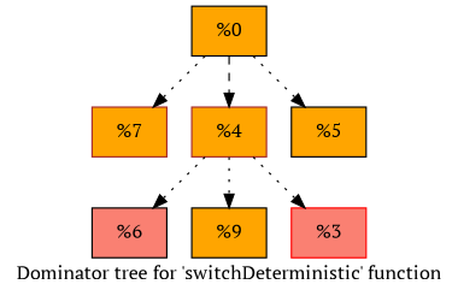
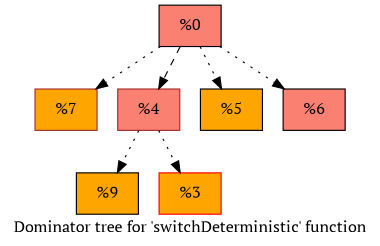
  digraph {
    fontname="PT Serif"
    label="Dominator tree for 'switchDeterministic' function"
    node [color=black fillcolor=orange fontname="PT Serif" shape=record style=filled]
    edge [fontname="PT Serif" style=dotted]
-   n1 [label="{%0 }"]
+   n1 [fillcolor=salmon label="{%0 }"]
    n2 [color=brown label="{%7 }"]
-   n3 [color=brown label="{%4 }"]
+   n3 [color=brown fillcolor=salmon label="{%4 }"]
    n4 [label="{%5 }"]
    n5 [fillcolor=salmon label="{%6 }"]
    n6 [label="{%9 }"]
-   n7 [color=red fillcolor=salmon label="{%3 }"]
+   n7 [color=red label="{%3 }"]
    n1 -> n2
    n1 -> n3 [style=dashed]
    n1 -> n4
-   n3 -> n5
+   n1 -> n5
    n3 -> n6
    n3 -> n7
  }
